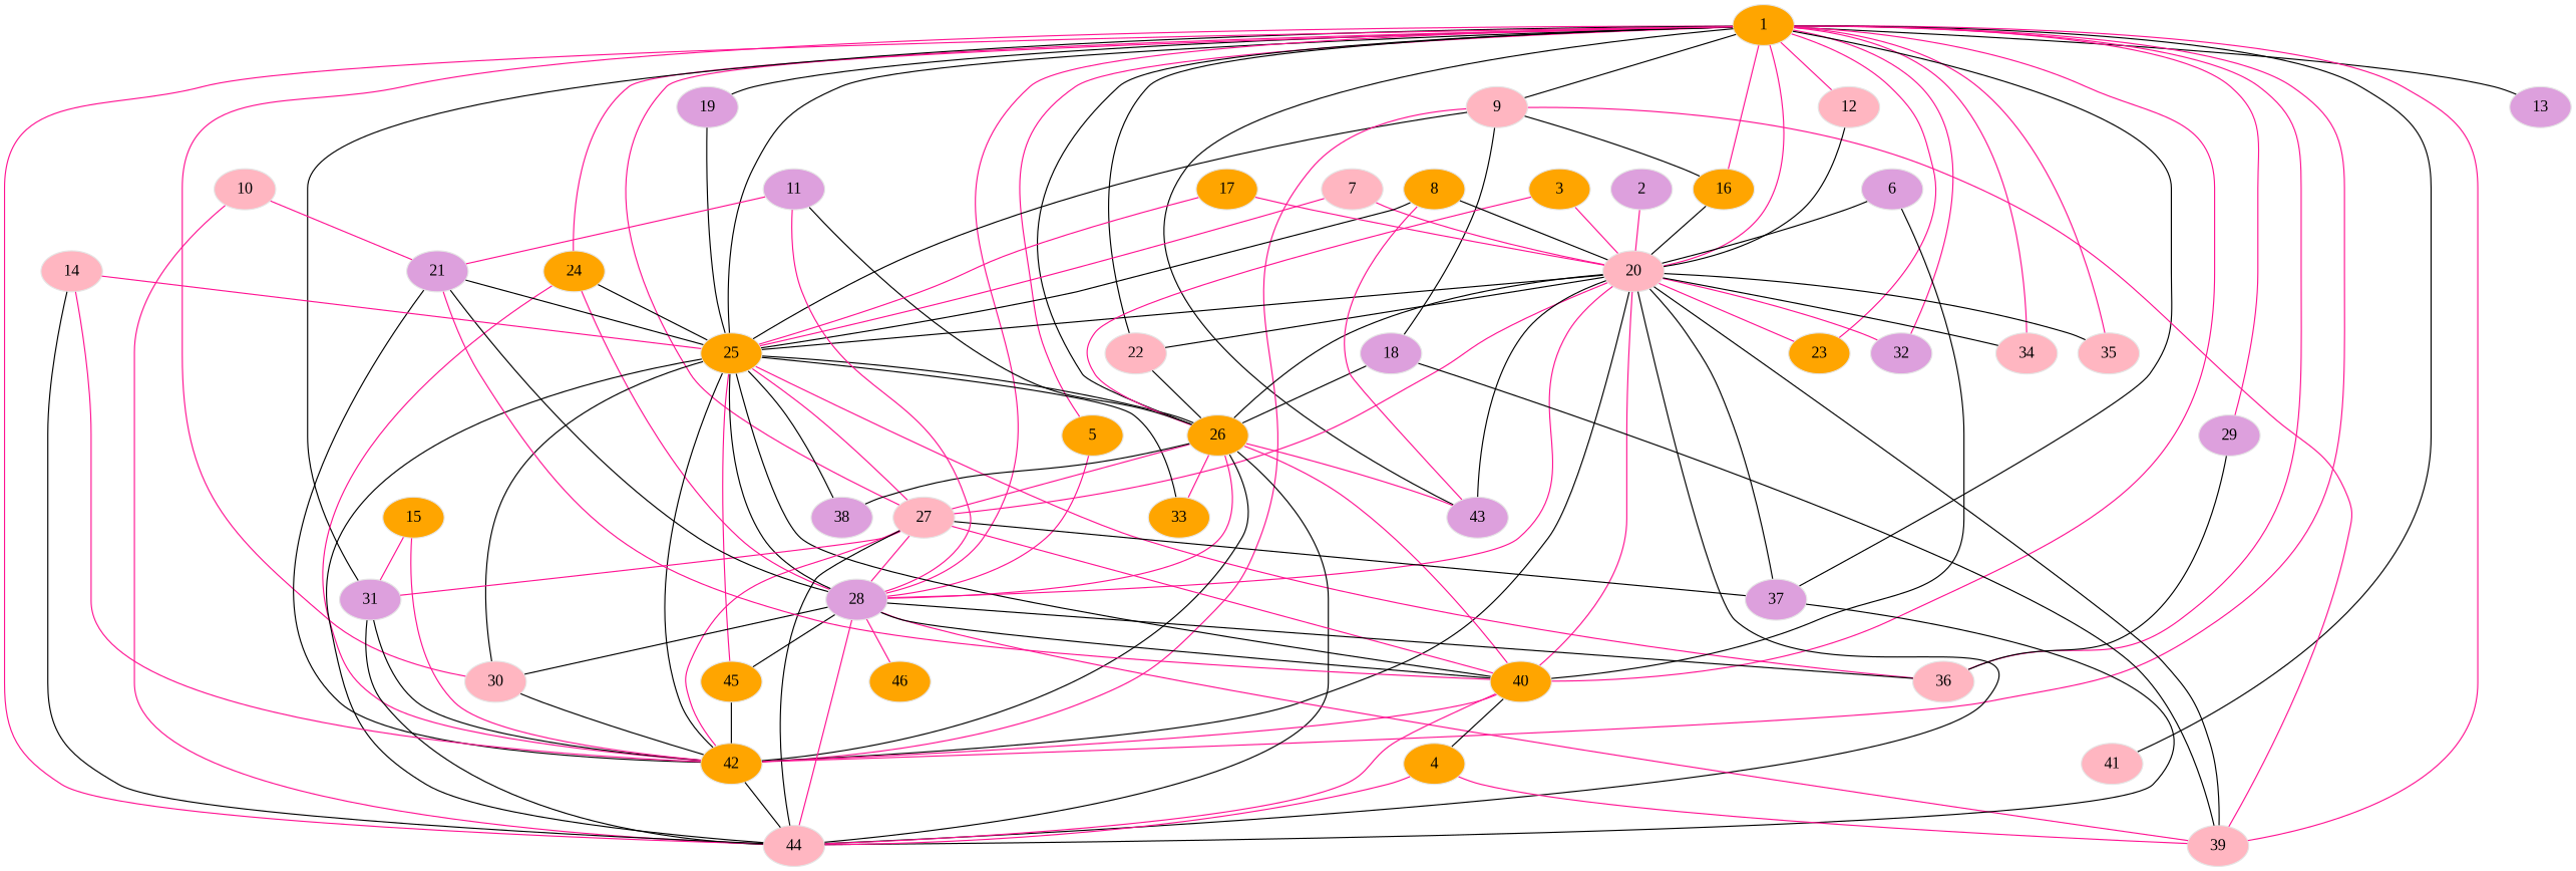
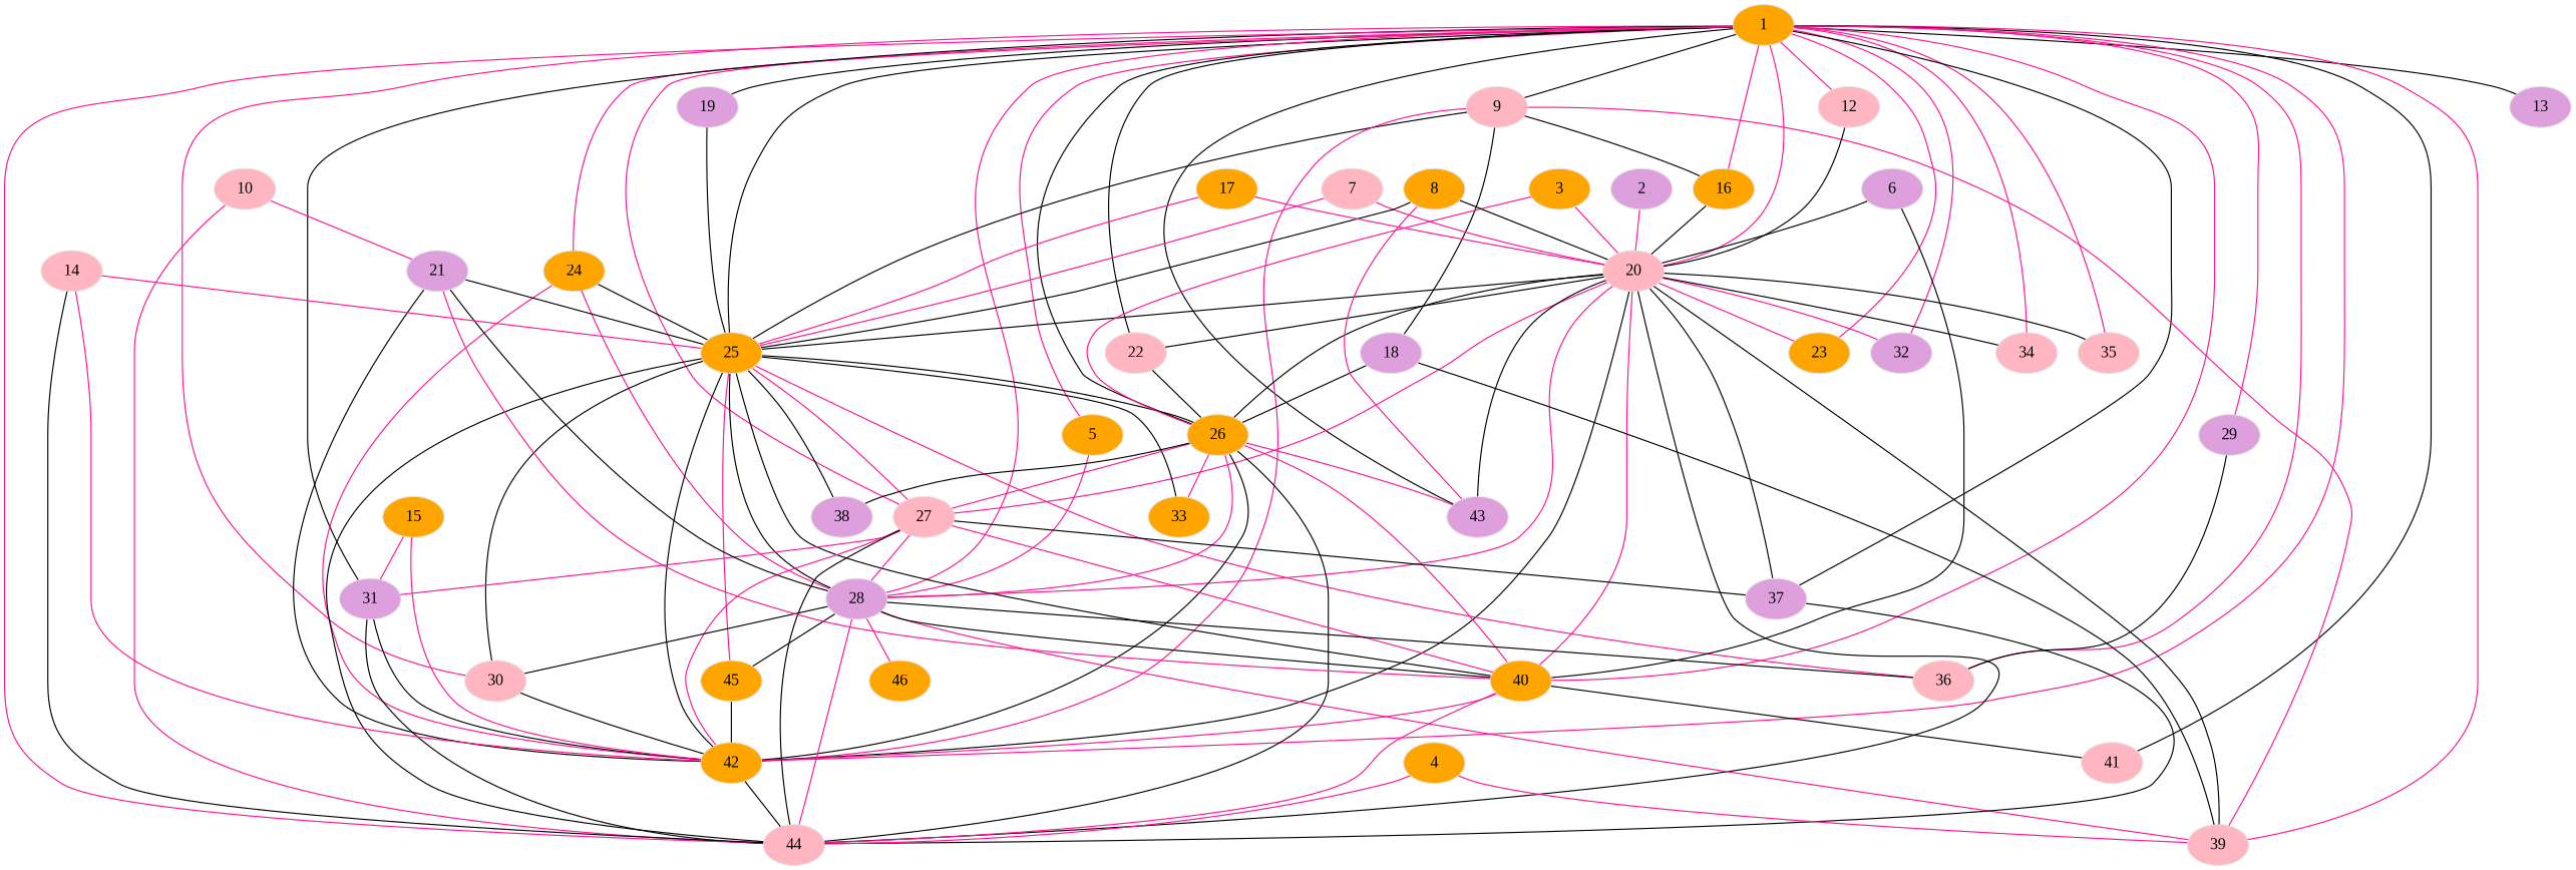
  graph {
    fontname="Liberation Serif"
    node [color=gray90 fillcolor=orange fontname="Liberation Serif" style=filled]
    edge [color=deeppink fontname="Liberation Serif" weight=1.0]
    1
    5
    9 [fillcolor=lightpink]
    12 [fillcolor=lightpink]
    13 [fillcolor=plum]
    16
    19 [fillcolor=plum]
    20 [fillcolor=lightpink]
    22 [fillcolor=lightpink]
    23
    24
    25
    26
    27 [fillcolor=lightpink]
    28 [fillcolor=plum]
    29 [fillcolor=plum]
    30 [fillcolor=lightpink]
    31 [fillcolor=plum]
    32 [fillcolor=plum]
    34 [fillcolor=lightpink]
    35 [fillcolor=lightpink]
    36 [fillcolor=lightpink]
    37 [fillcolor=plum]
    39 [fillcolor=lightpink]
    40
    41 [fillcolor=lightpink]
    42
    43 [fillcolor=plum]
    44 [fillcolor=lightpink]
    18 [fillcolor=plum]
    33
    38 [fillcolor=plum]
    45
    46
    2 [fillcolor=plum]
    3
    4
    6 [fillcolor=plum]
    7 [fillcolor=lightpink]
    8
    10 [fillcolor=lightpink]
    21 [fillcolor=plum]
-   11 [fillcolor=plum]
    14 [fillcolor=lightpink]
    15
    17
    1 -- 5
    1 -- 9 [color=black]
    1 -- 12
    1 -- 13 [color=black weight=2.0]
    1 -- 16
    1 -- 19 [color=black]
    1 -- 20 [weight=3.0]
    1 -- 22 [color=black]
    1 -- 23
    1 -- 24
    1 -- 25 [color=black weight=3.0]
    1 -- 26 [color=black weight=2.0]
    1 -- 27 [weight=2.0]
    1 -- 28 [weight=2.0]
    1 -- 29
    1 -- 30
    1 -- 31 [color=black weight=2.0]
    1 -- 32
    1 -- 34
    1 -- 35
    1 -- 36 [weight=2.0]
    1 -- 37 [color=black]
    1 -- 39
    1 -- 40 [weight=3.0]
    1 -- 41 [color=black]
    1 -- 42 [weight=2.0]
    1 -- 43 [color=black]
    1 -- 44 [weight=2.0]
    5 -- 28
    9 -- 16 [color=black]
    9 -- 25 [color=black]
    9 -- 39
    9 -- 42 [weight=2.0]
    9 -- 18 [color=black]
    12 -- 20 [color=black]
    16 -- 20 [color=black]
    19 -- 25 [color=black]
    20 -- 22 [color=black]
    20 -- 23
    20 -- 25 [color=black weight=2.0]
    20 -- 26 [color=black]
    20 -- 27
    20 -- 28 [weight=2.0]
    20 -- 32
    20 -- 34 [color=black]
    20 -- 35 [color=black]
    20 -- 37 [color=black weight=2.0]
    20 -- 39 [color=black]
    20 -- 40
    20 -- 42 [color=black weight=2.0]
    20 -- 43 [color=black]
    20 -- 44 [color=black]
    22 -- 26 [color=black]
    24 -- 25 [color=black]
    24 -- 28
    24 -- 42
    25 -- 26 [color=black]
    25 -- 27 [weight=2.0]
    25 -- 28 [color=black weight=4.0]
    25 -- 30 [color=black]
    25 -- 36
    25 -- 40 [color=black weight=2.0]
    25 -- 42 [color=black]
    25 -- 44 [color=black]
    25 -- 33 [color=black]
    25 -- 38 [color=black]
    25 -- 45
    26 -- 27 [weight=4.0]
    26 -- 28
    26 -- 40
    26 -- 42 [color=black]
    26 -- 43 [weight=2.0]
    26 -- 44 [color=black weight=2.0]
    26 -- 33
    26 -- 38 [color=black]
    27 -- 28
    27 -- 31
    27 -- 37 [color=black]
    27 -- 40
    27 -- 42
    27 -- 44 [color=black]
    28 -- 30 [color=black]
    28 -- 36 [color=black]
    28 -- 39 [weight=2.0]
    28 -- 40 [color=black]
    28 -- 44
    28 -- 45 [color=black]
    28 -- 46
    29 -- 36 [color=black]
    30 -- 42 [color=black]
    31 -- 42 [color=black]
    31 -- 44 [color=black]
    37 -- 44 [color=black]
-   40 -- 4 [color=black]
+   40 -- 41 [color=black]
    40 -- 42 [weight=2.0]
    40 -- 44
    42 -- 44 [color=black]
    18 -- 26 [color=black]
    18 -- 39 [color=black]
    45 -- 42 [color=black]
    2 -- 20
    3 -- 20
    3 -- 26
    4 -- 39
    4 -- 44
    6 -- 20 [color=black]
    6 -- 40 [color=black]
    7 -- 20
    7 -- 25
    8 -- 20 [color=black]
    8 -- 25 [color=black]
    8 -- 43
    10 -- 44
    10 -- 21
    21 -- 25 [color=black]
    21 -- 28 [color=black]
    21 -- 40
    21 -- 42 [color=black]
-   11 -- 26 [color=black]
-   11 -- 28
-   11 -- 21
    14 -- 25
    14 -- 42
    14 -- 44 [color=black]
    15 -- 31
    15 -- 42
    17 -- 20
    17 -- 25
  }
